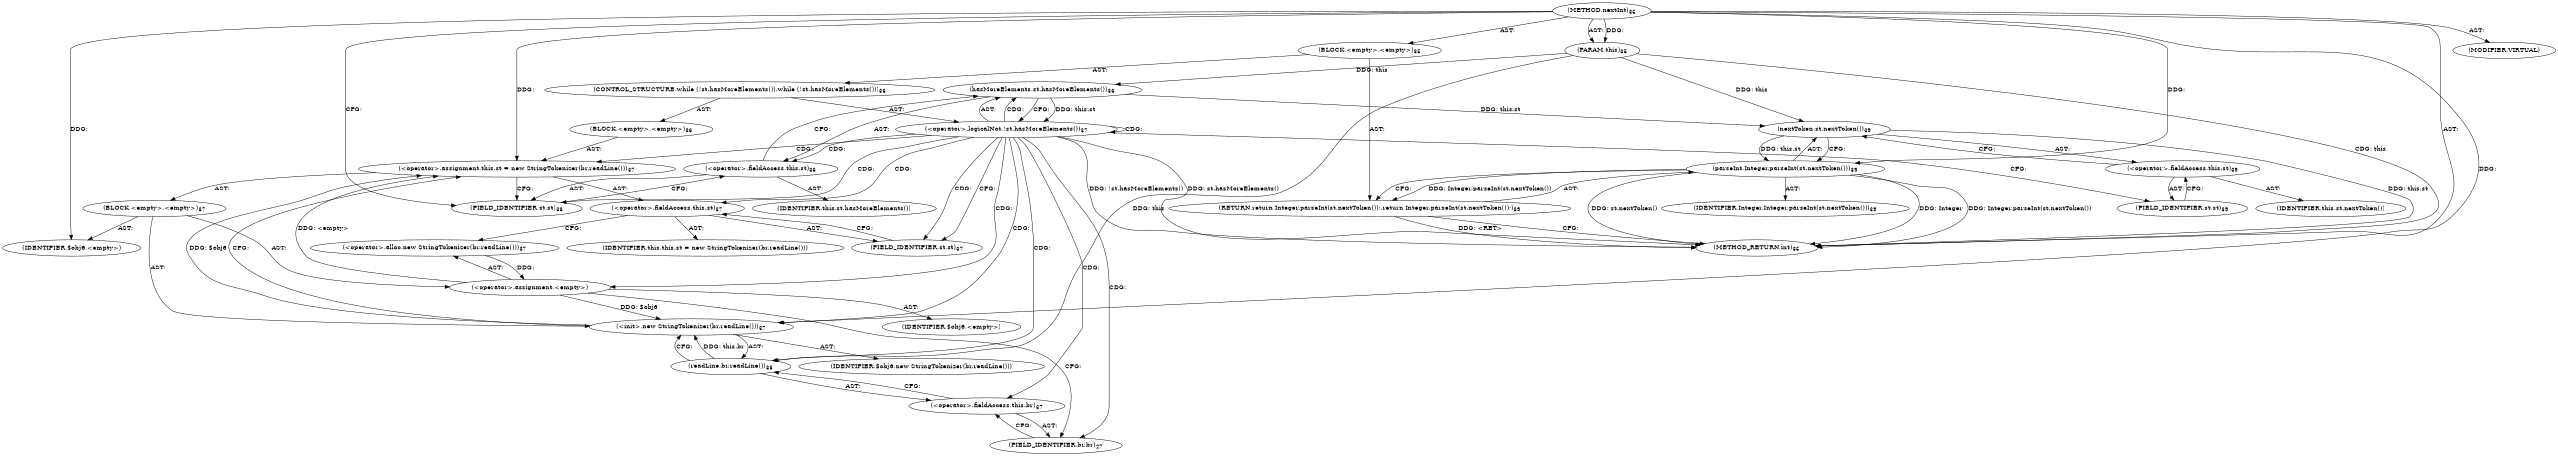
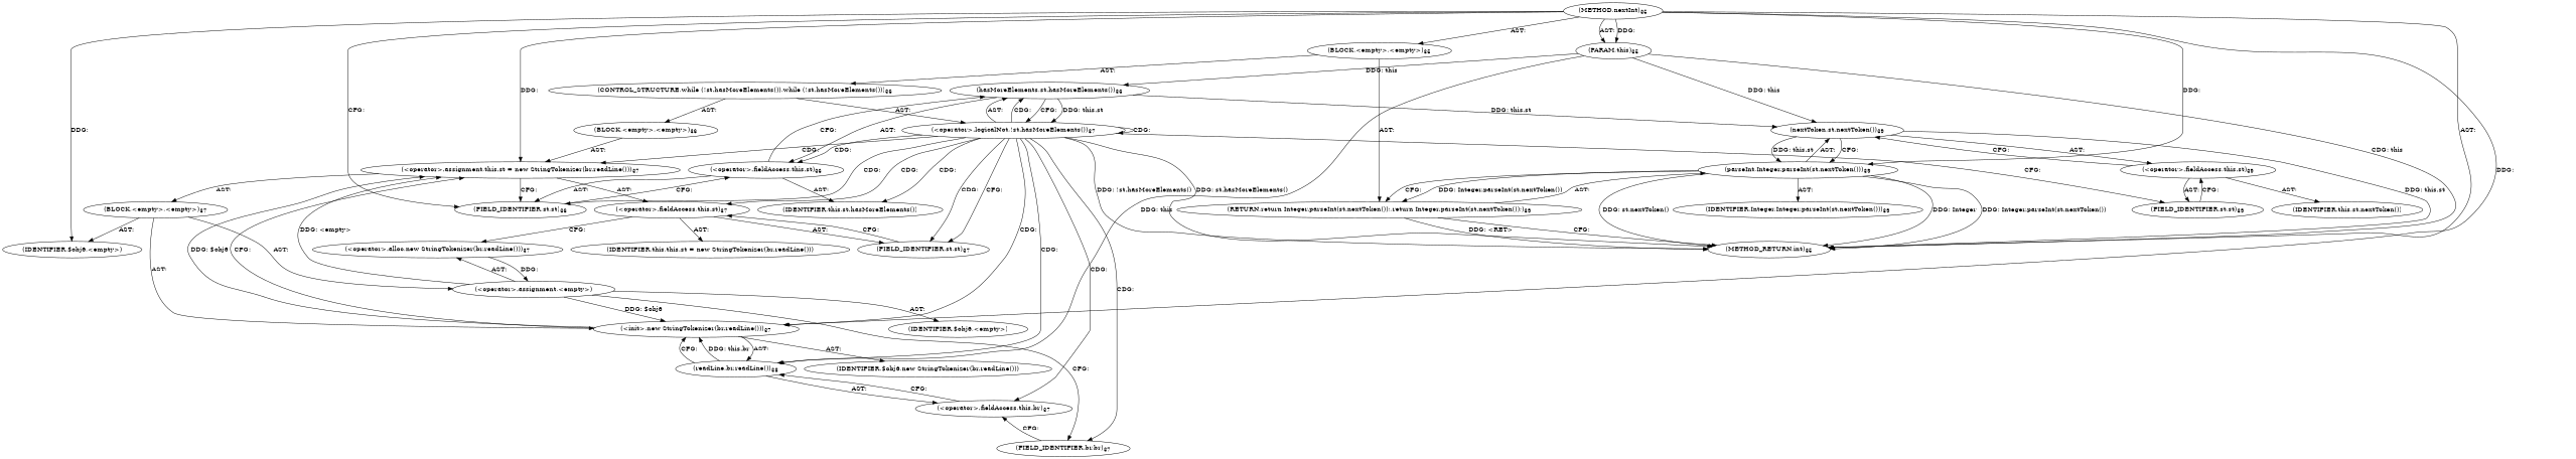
  digraph {
    n1 [label=<(METHOD,nextInt)<SUB>35</SUB>>]
    n2 [label=<(PARAM,this)<SUB>35</SUB>>]
    n3 [label=<(BLOCK,&lt;empty&gt;,&lt;empty&gt;)<SUB>35</SUB>>]
    n4 [label=<(FIELD_IDENTIFIER,st,st)<SUB>36</SUB>>]
    n5 [label=<(&lt;operator&gt;.assignment,this.st = new StringTokenizer(br.readLine()))<SUB>37</SUB>>]
    n6 [label=<(&lt;init&gt;,new StringTokenizer(br.readLine()))<SUB>37</SUB>>]
    n7 [label=<(IDENTIFIER,$obj6,&lt;empty&gt;)>]
    n8 [label=<(parseInt,Integer.parseInt(st.nextToken()))<SUB>39</SUB>>]
-   n9 [label=<(MODIFIER,VIRTUAL)>]
    n10 [label=<(METHOD_RETURN,int)<SUB>35</SUB>>]
    n11 [label=<(hasMoreElements,st.hasMoreElements())<SUB>36</SUB>>]
    n12 [label=<(readLine,br.readLine())<SUB>38</SUB>>]
    n13 [label=<(nextToken,st.nextToken())<SUB>39</SUB>>]
    n14 [label=<(CONTROL_STRUCTURE,while (!st.hasMoreElements()),while (!st.hasMoreElements()))<SUB>36</SUB>>]
    n15 [label=<(RETURN,return Integer.parseInt(st.nextToken());,return Integer.parseInt(st.nextToken());)<SUB>39</SUB>>]
    n16 [label=<(&lt;operator&gt;.fieldAccess,this.st)<SUB>36</SUB>>]
    n17 [label=<(&lt;operator&gt;.fieldAccess,this.st)<SUB>37</SUB>>]
    n18 [label=<(BLOCK,&lt;empty&gt;,&lt;empty&gt;)<SUB>37</SUB>>]
    n19 [label=<(&lt;operator&gt;.assignment,&lt;empty&gt;)>]
    n20 [label=<(&lt;operator&gt;.alloc,new StringTokenizer(br.readLine()))<SUB>37</SUB>>]
-   n21 [label=<(FIELD_IDENTIFIER,br,br)<SUB>27</SUB>>]
+   n21 [label=<(FIELD_IDENTIFIER,br,br)<SUB>37</SUB>>]
    n22 [label=<(IDENTIFIER,$obj6,&lt;empty&gt;)>]
    n23 [label=<(IDENTIFIER,$obj6,new StringTokenizer(br.readLine()))>]
    n24 [label=<(IDENTIFIER,Integer,Integer.parseInt(st.nextToken()))<SUB>39</SUB>>]
    n25 [label=<(&lt;operator&gt;.logicalNot,!st.hasMoreElements())<SUB>37</SUB>>]
    n26 [label=<(&lt;operator&gt;.fieldAccess,this.br)<SUB>37</SUB>>]
    n27 [label=<(&lt;operator&gt;.fieldAccess,this.st)<SUB>39</SUB>>]
    n28 [label=<(BLOCK,&lt;empty&gt;,&lt;empty&gt;)<SUB>36</SUB>>]
    n29 [label=<(FIELD_IDENTIFIER,st,st)<SUB>37</SUB>>]
    n30 [label=<(FIELD_IDENTIFIER,st,st)<SUB>39</SUB>>]
    n31 [label=<(IDENTIFIER,this,st.hasMoreElements())>]
    n32 [label=<(IDENTIFIER,this,this.st = new StringTokenizer(br.readLine()))>]
    n33 [label=<(IDENTIFIER,this,st.nextToken())>]
    n1 -> n2 [label="AST: "]
    n1 -> n2 [label="DDG: "]
    n1 -> n3 [label="AST: "]
    n1 -> n4 [label="CFG: "]
    n1 -> n5 [label="DDG: "]
    n1 -> n6 [label="DDG: "]
    n1 -> n7 [label="DDG: "]
    n1 -> n8 [label="DDG: "]
-   n1 -> n9 [label="AST: "]
    n1 -> n10 [label="AST: "]
    n2 -> n10 [label="CDG: this"]
    n2 -> n11 [label="DDG: this"]
    n2 -> n12 [label="DDG: this"]
    n2 -> n13 [label="DDG: this"]
    n3 -> n14 [label="AST: "]
    n3 -> n15 [label="AST: "]
    n4 -> n16 [label="CFG: "]
    n5 -> n4 [label="CFG: "]
    n5 -> n17 [label="AST: "]
    n5 -> n18 [label="AST: "]
    n6 -> n5 [label="CFG: "]
    n6 -> n5 [label="DDG: $obj6"]
    n6 -> n12 [label="AST: "]
    n6 -> n23 [label="AST: "]
    n8 -> n10 [label="DDG: Integer"]
    n8 -> n10 [label="DDG: st.nextToken()"]
    n8 -> n10 [label="DDG: Integer.parseInt(st.nextToken())"]
    n8 -> n13 [label="AST: "]
    n8 -> n15 [label="CFG: "]
    n8 -> n15 [label="DDG: Integer.parseInt(st.nextToken())"]
    n8 -> n24 [label="AST: "]
    n11 -> n13 [label="DDG: this.st"]
    n11 -> n16 [label="AST: "]
    n11 -> n25 [label="CFG: "]
    n11 -> n25 [label="DDG: this.st"]
    n12 -> n6 [label="CFG: "]
    n12 -> n6 [label="DDG: this.br"]
    n12 -> n26 [label="AST: "]
    n13 -> n8 [label="CFG: "]
    n13 -> n8 [label="DDG: this.st"]
    n13 -> n10 [label="DDG: this.st"]
    n13 -> n27 [label="AST: "]
    n14 -> n25 [label="AST: "]
    n14 -> n28 [label="AST: "]
    n15 -> n8 [label="AST: "]
    n15 -> n10 [label="CFG: "]
    n15 -> n10 [label="DDG: &lt;RET&gt;"]
    n16 -> n4 [label="AST: "]
    n16 -> n11 [label="CFG: "]
    n16 -> n31 [label="AST: "]
    n17 -> n20 [label="CFG: "]
    n17 -> n29 [label="AST: "]
    n17 -> n32 [label="AST: "]
    n18 -> n6 [label="AST: "]
    n18 -> n7 [label="AST: "]
    n18 -> n19 [label="AST: "]
    n19 -> n5 [label="DDG: &lt;empty&gt;"]
    n19 -> n6 [label="DDG: $obj6"]
    n19 -> n20 [label="AST: "]
    n19 -> n21 [label="CFG: "]
    n19 -> n22 [label="AST: "]
    n20 -> n19 [label="DDG: "]
    n21 -> n26 [label="CFG: "]
    n25 -> n4 [label="CDG: "]
    n25 -> n5 [label="CDG: "]
    n25 -> n6 [label="CDG: "]
    n25 -> n10 [label="DDG: st.hasMoreElements()"]
    n25 -> n10 [label="DDG: !st.hasMoreElements()"]
    n25 -> n11 [label="AST: "]
    n25 -> n11 [label="CDG: "]
    n25 -> n12 [label="CDG: "]
    n25 -> n16 [label="CDG: "]
    n25 -> n17 [label="CDG: "]
-   n25 -> n19 [label="CDG: "]
+   n25 -> n31 [label="CDG: "]
    n25 -> n21 [label="CDG: "]
    n25 -> n25 [label="CDG: "]
    n25 -> n26 [label="CDG: "]
    n25 -> n29 [label="CFG: "]
    n25 -> n29 [label="CDG: "]
    n25 -> n30 [label="CFG: "]
    n26 -> n12 [label="CFG: "]
-   n26 -> n21 [label="AST: "]
    n27 -> n13 [label="CFG: "]
    n27 -> n30 [label="AST: "]
    n27 -> n33 [label="AST: "]
    n28 -> n5 [label="AST: "]
    n29 -> n17 [label="CFG: "]
    n30 -> n27 [label="CFG: "]
  }
